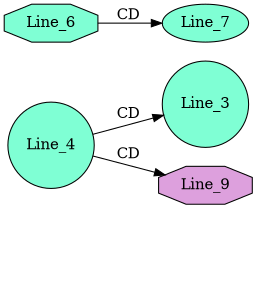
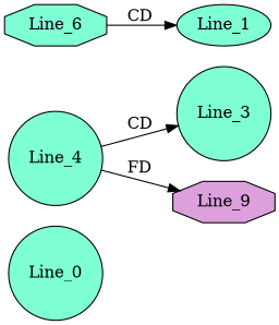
  digraph {
    rankdir=LR
    node [fillcolor=aquamarine shape=circle style=filled]
+   Line_0
    Line_4
    Line_3
    n4 [fillcolor=plum label=Line_9 shape=octagon]
    Line_6 [shape=octagon]
-   Line_7 [shape=ellipse]
+   Line_7 [shape=ellipse label=Line_1]
    Line_4 -> Line_3 [label=CD]
-   Line_4 -> n4 [label=CD]
+   Line_4 -> n4 [label=FD]
    Line_6 -> Line_7 [label=CD]
  }
